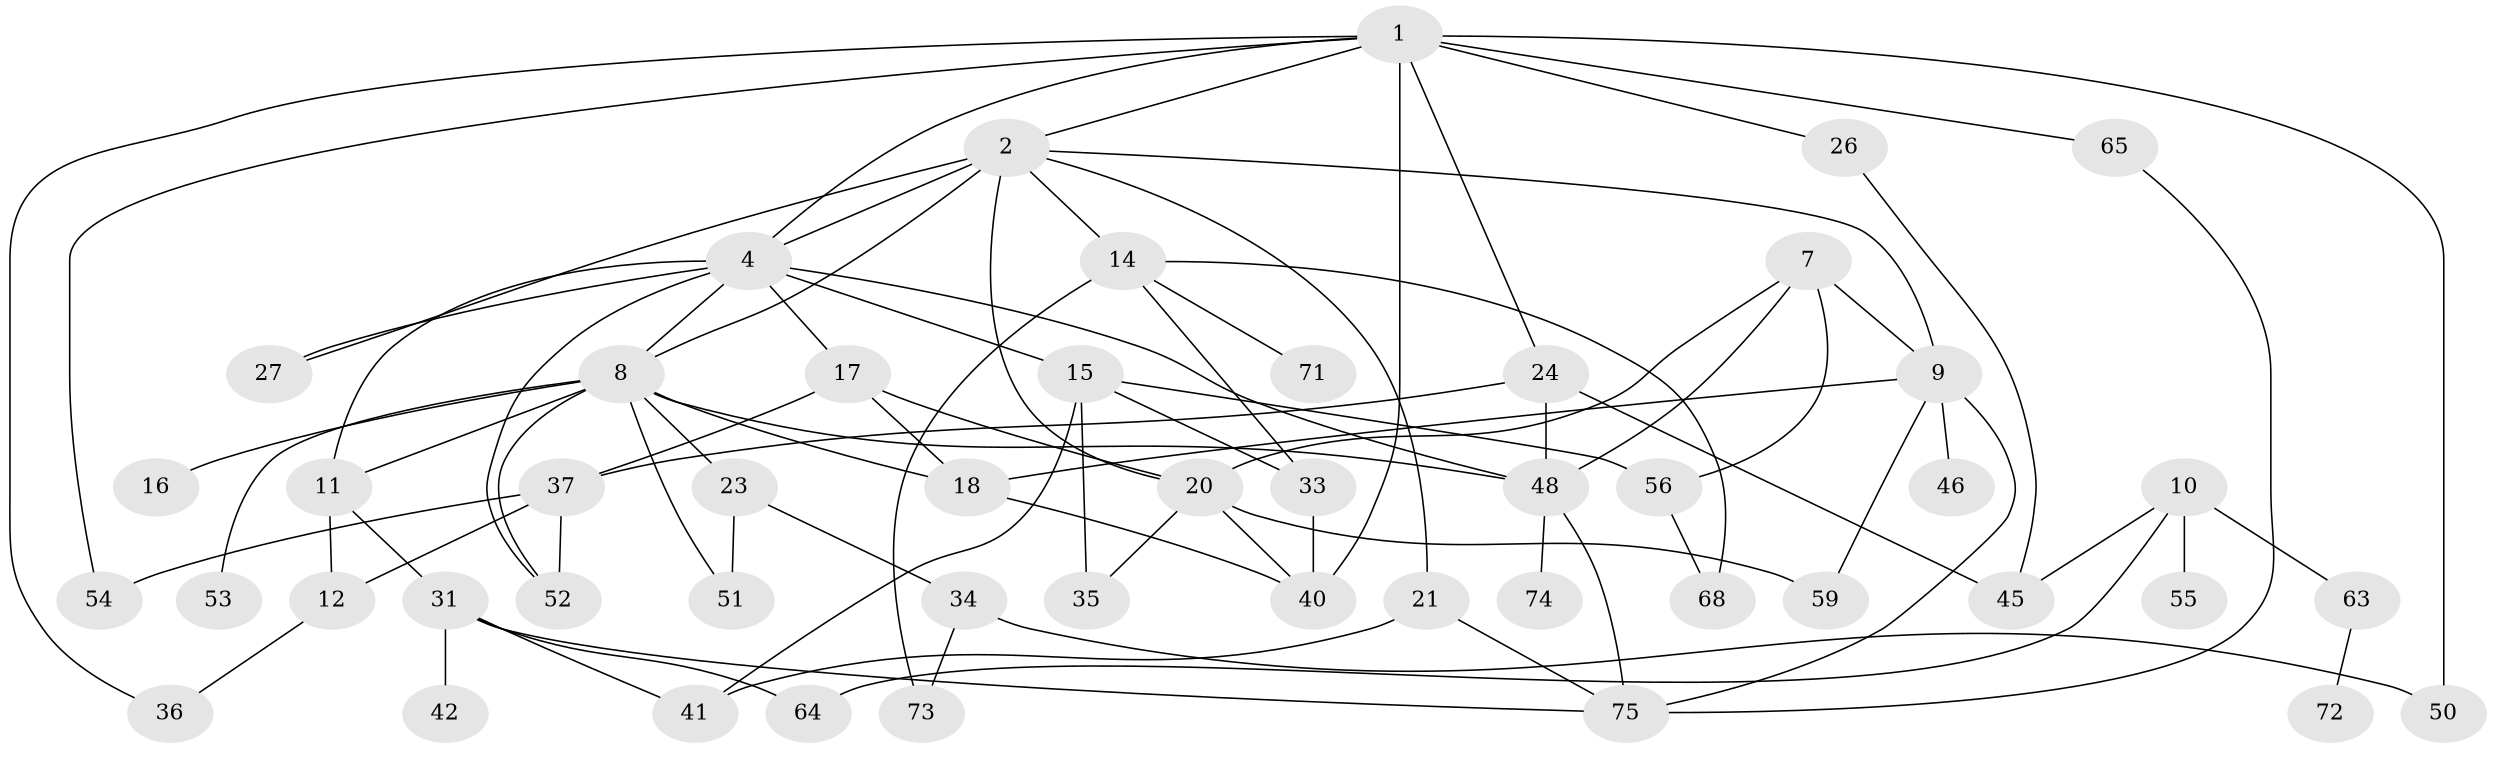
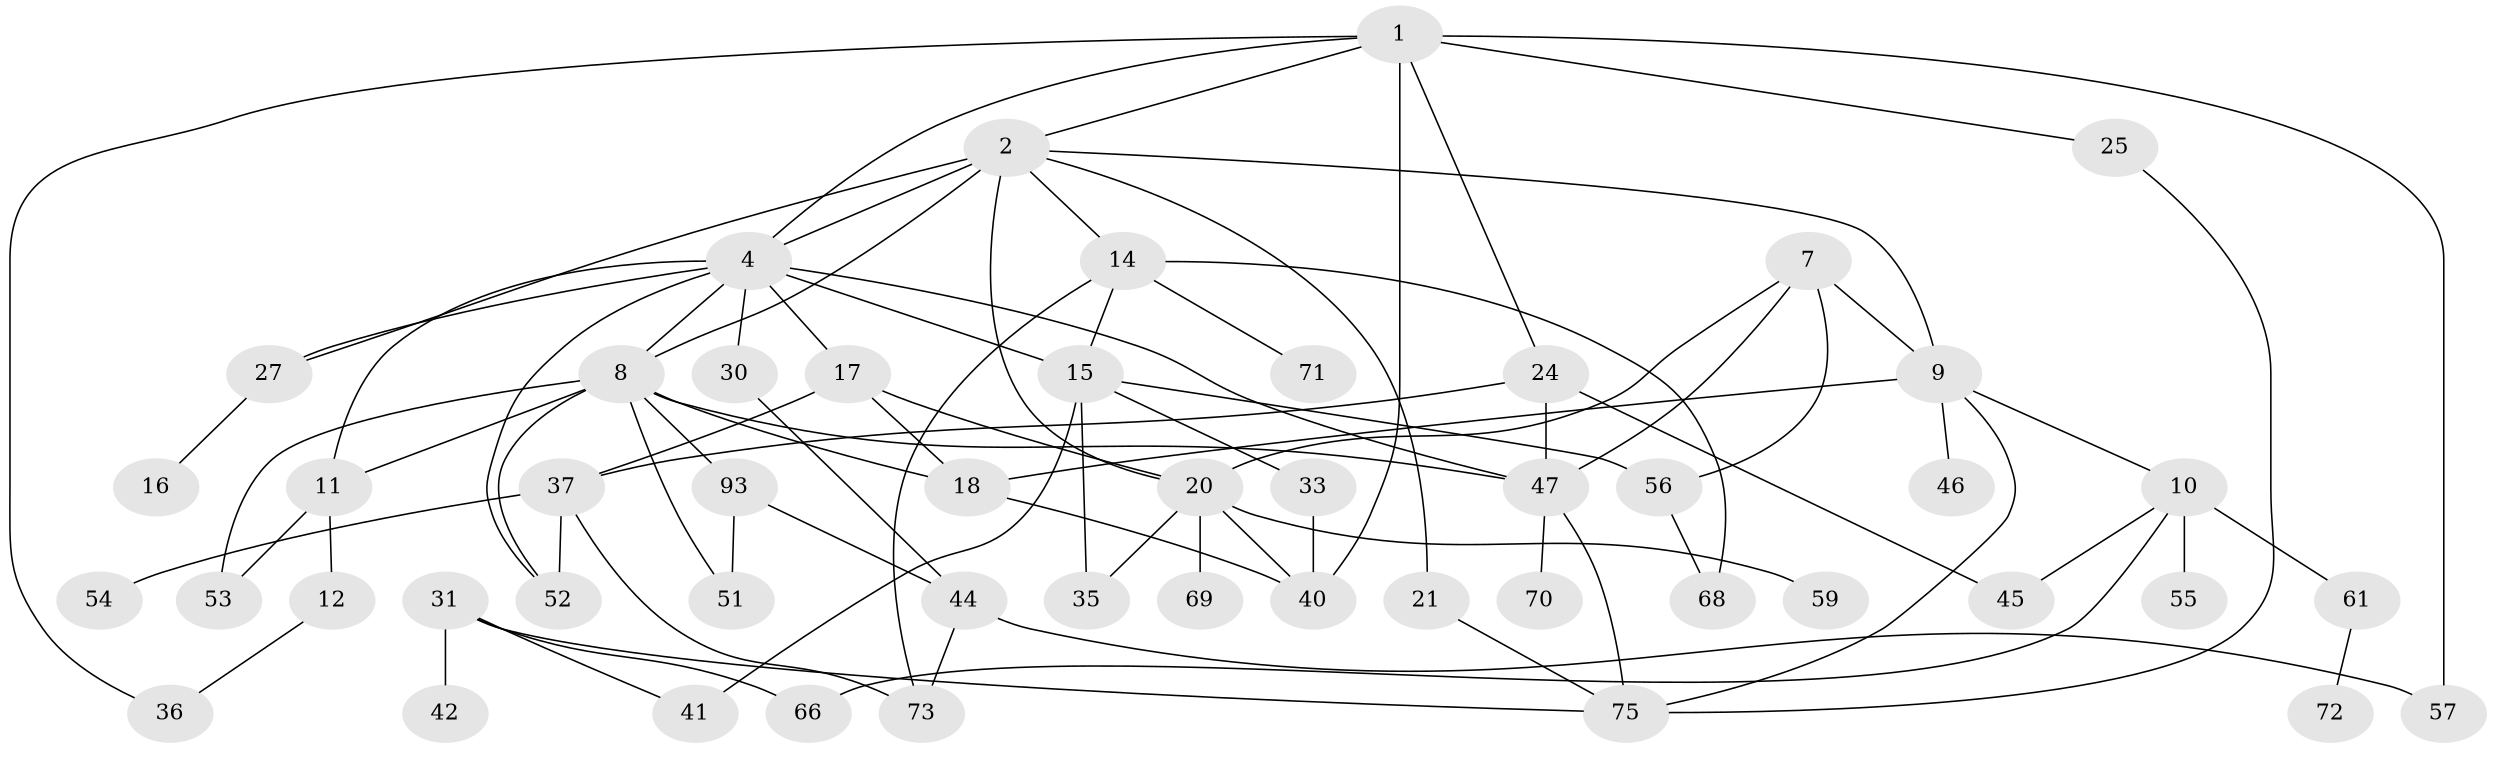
  graph {
    node [color=gray90 style=filled]
    1 [super="+6"]
    2 [super="+3"]
    4 [super="+5"]
    24 [super="+62"]
-   25 [super="+34" label=65]
-   26
+   25 [super="+34"]
    36
    40 [super="+58"]
-   50
+   50 [label=57]
    54
    8 [super="+13"]
    9 [super="+38"]
    14 [super="+65"]
    20 [super="+29"]
    21
    27
    11 [super="+63"]
    15 [super="+67"]
    17 [super="+28"]
+   30
    52
-   48 [super="+60"]
+   48 [super="+60" label=47]
    37 [super="+66"]
    45
    75 [super="+76"]
    16
    18 [super="+47"]
-   23 [super="+43"]
+   23 [super="+43" label=93]
    51
    53
    10 [super="+19"]
    46
    68
    71
    73
    35
    59
+   69
    41 [super="+57"]
    7 [super="+22"]
    56
    12 [super="+39"]
    31 [super="+32"]
    33
-   44 [super="+49" label=34]
-   74
+   44 [super="+49"]
+   74 [label=70]
    55
-   61 [label=63]
-   64
+   61
+   64 [label=66]
    72
    42
    1 -- 2
    1 -- 4
    1 -- 24
    1 -- 25
-   1 -- 26
    1 -- 36
    1 -- 40
    1 -- 50
-   1 -- 54
    2 -- 4
    2 -- 8
    2 -- 9
    2 -- 14
    2 -- 20
    2 -- 21
    2 -- 27
    4 -- 8
    4 -- 27
    4 -- 11
    4 -- 15
    4 -- 17
+   4 -- 30
    4 -- 52
    4 -- 48
    24 -- 48
    24 -- 37
    24 -- 45
    25 -- 75
-   26 -- 45
    8 -- 11
    8 -- 52
    8 -- 48
-   8 -- 16
+   27 -- 16
    8 -- 18
    8 -- 23
    8 -- 51
    8 -- 53
    9 -- 75
    9 -- 18
-   9 -- 59
+   9 -- 10
    9 -- 46
-   14 -- 33
+   14 -- 15
    14 -- 68
    14 -- 71
    14 -- 73
    20 -- 40
    20 -- 35
    20 -- 59
+   20 -- 69
    21 -- 75
-   21 -- 41
    11 -- 12
-   11 -- 31
+   11 -- 53
    15 -- 35
    15 -- 41
    15 -- 56
    15 -- 33
    17 -- 20 [weight=2]
    17 -- 37
    17 -- 18
+   30 -- 44
    48 -- 75
    48 -- 74
    37 -- 54
    37 -- 52
-   37 -- 12
+   37 -- 73
    18 -- 40
    23 -- 51
    23 -- 44
    10 -- 45
    10 -- 55
    10 -- 61
    10 -- 64
    7 -- 9
    7 -- 20
    7 -- 48
    7 -- 56
    56 -- 68
    12 -- 36
    31 -- 75
    31 -- 41
    31 -- 64
    31 -- 42
    33 -- 40
    44 -- 50
    44 -- 73
    61 -- 72
  }
